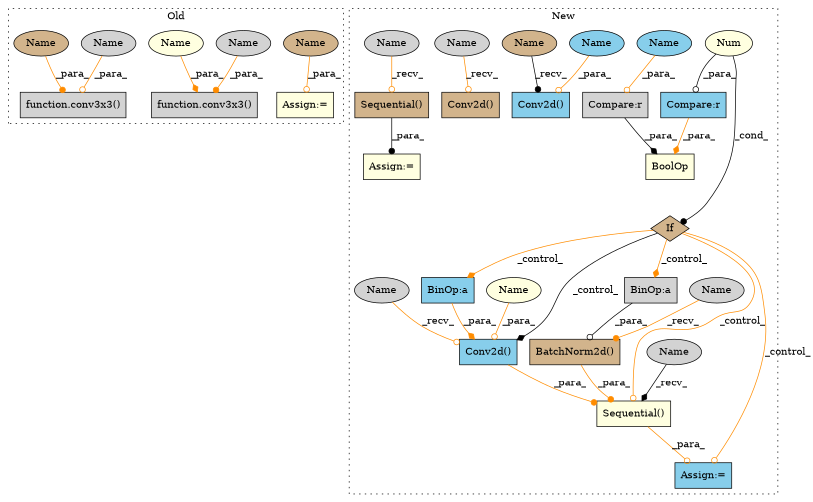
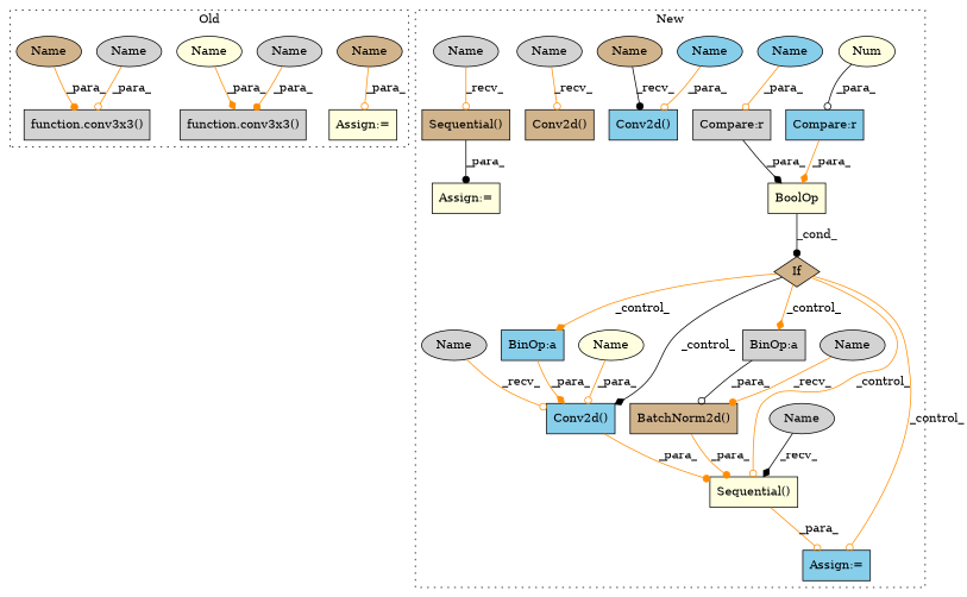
  digraph {
    node [a=87 fillcolor=lightgrey l=2 s=2069 shape=box style=filled]
    edge [arrowhead=odot color=darkorange]
    n1 [a=75 l="8,1" label="function.conv3x3()" s="801,823"]
    n2 [a=75 l="8,1" label="function.conv3x3()" s="662,694"]
    n3 [a=68 fillcolor=lightyellow l=3 label="Assign:=" s=923]
    n4 [fillcolor=tan l=6 label=Name s=926 shape=ellipse]
    n5 [fillcolor=lightyellow l=6 label=Name s=688 shape=ellipse]
    n6 [l=6 label=Name s=809 shape=ellipse]
    n7 [l=6 label=Name s=680 shape=ellipse]
    n8 [fillcolor=tan l=6 label=Name s=817 shape=ellipse]
    n9 [a=75 fillcolor=skyblue l="10,54" label="Conv2d()" s="1783,1810"]
    n10 [a=75 fillcolor=skyblue l="10,43" label="Conv2d()" s="2533,2577"]
    n11 [a=75 fillcolor=lightyellow l="36,18" label="Sequential()" s="2497,2682"]
    n12 [a=96 fillcolor=tan l="3,14" label=If s="2093,2130" shape=diamond]
    n13 [a=75 fillcolor=tan l=15 label="Sequential()"]
    n14 [a=82 fillcolor=skyblue l=3 label="BinOp:a" s=2568]
    n15 [a=82 l=3 label="BinOp:a" s=2672]
    n16 [a=40 fillcolor=skyblue l=11 label="Compare:r" s=2096]
    n17 [a=72 fillcolor=lightyellow l=34 label=BoolOp s=2096]
    n18 [a=40 l=19 label="Compare:r" s=2111]
    n19 [a=75 fillcolor=tan l="15,1" label="BatchNorm2d()" s="2643,2681"]
    n20 [a=75 fillcolor=tan l="10,49" label="Conv2d()" s="1928,1952"]
    n21 [a=76 fillcolor=lightyellow l=1 label=Num s=2106 shape=ellipse]
    n22 [a=68 fillcolor=lightyellow l=3 label="Assign:=" s=2066]
    n23 [a=68 fillcolor=skyblue l=3 label="Assign:=" s=2494]
    n24 [fillcolor=skyblue l=9 label=Name s=1793 shape=ellipse]
    n25 [fillcolor=skyblue l=9 label=Name s=2111 shape=ellipse]
    n26 [fillcolor=lightyellow l=9 label=Name s=2543 shape=ellipse]
    n27 [label=Name s=1928 shape=ellipse]
    n28 [fillcolor=tan label=Name s=1783 shape=ellipse]
    n29 [label=Name s=2533 shape=ellipse]
    n30 [label=Name shape=ellipse]
    n31 [label=Name s=2643 shape=ellipse]
    n32 [label=Name s=2497 shape=ellipse]
    subgraph cluster_1 {
      label=Old
      style=dotted
      n1
      n2
      n3
      n4
      n5
      n6
      n7
      n8
    }
    subgraph cluster_2 {
      label=New
      style=dotted
      n9
      n10
      n11
      n12
      n13
      n14
      n15
      n16
      n17
      n18
      n19
      n20
      n21
      n22
      n23
      n24
      n25
      n26
      n27
      n28
      n29
      n30
      n31
      n32
    }
    n4 -> n3 [label=_para_]
    n5 -> n2 [arrowhead=diamond label=_para_]
    n6 -> n1 [label=_para_]
    n7 -> n2 [arrowhead=dot label=_para_]
    n8 -> n1 [arrowhead=dot label=_para_]
    n10 -> n11 [arrowhead=dot label=_para_]
    n11 -> n23 [label=_para_]
    n12 -> n10 [arrowhead=diamond color=black label=_control_]
    n12 -> n11 [label=_control_]
    n12 -> n14 [arrowhead=diamond label=_control_]
    n12 -> n15 [arrowhead=diamond label=_control_]
    n12 -> n23 [label=_control_]
    n13 -> n22 [arrowhead=dot color=black label=_para_]
    n14 -> n10 [arrowhead=diamond label=_para_]
    n15 -> n19 [color=black label=_para_]
    n16 -> n17 [arrowhead=diamond label=_para_]
-   n21 -> n12 [arrowhead=dot color=black label=_cond_]
+   n17 -> n12 [arrowhead=dot color=black label=_cond_]
    n18 -> n17 [arrowhead=diamond color=black label=_para_]
    n19 -> n11 [arrowhead=dot label=_para_]
    n21 -> n16 [color=black label=_para_]
    n24 -> n9 [label=_para_]
    n25 -> n18 [label=_para_]
    n26 -> n10 [label=_para_]
    n27 -> n20 [label=_recv_]
    n28 -> n9 [arrowhead=dot color=black label=_recv_]
    n29 -> n10 [label=_recv_]
    n30 -> n13 [label=_recv_]
    n31 -> n19 [arrowhead=dot label=_recv_]
    n32 -> n11 [arrowhead=diamond color=black label=_recv_]
  }
